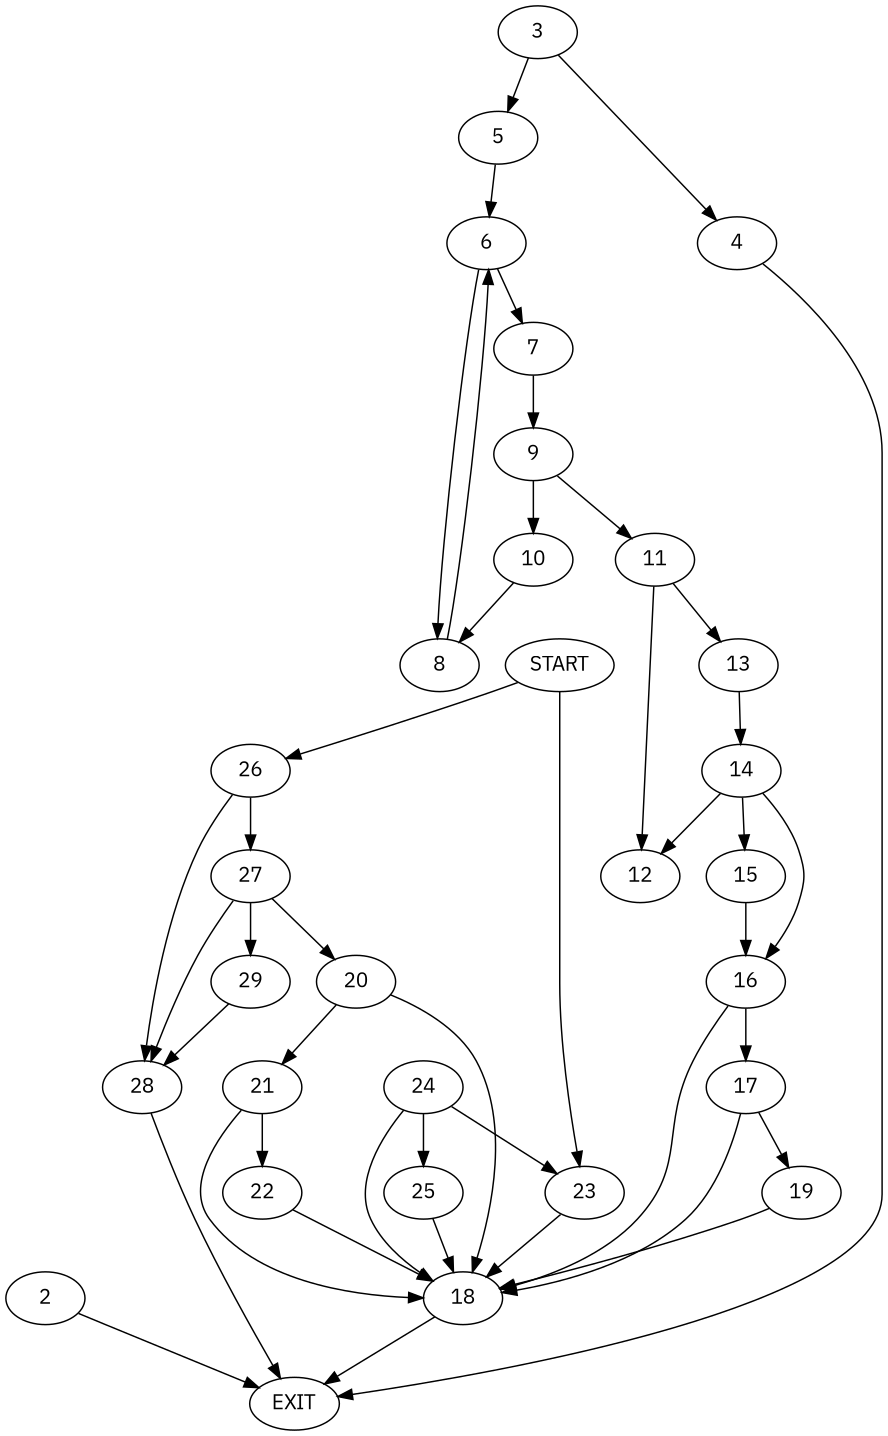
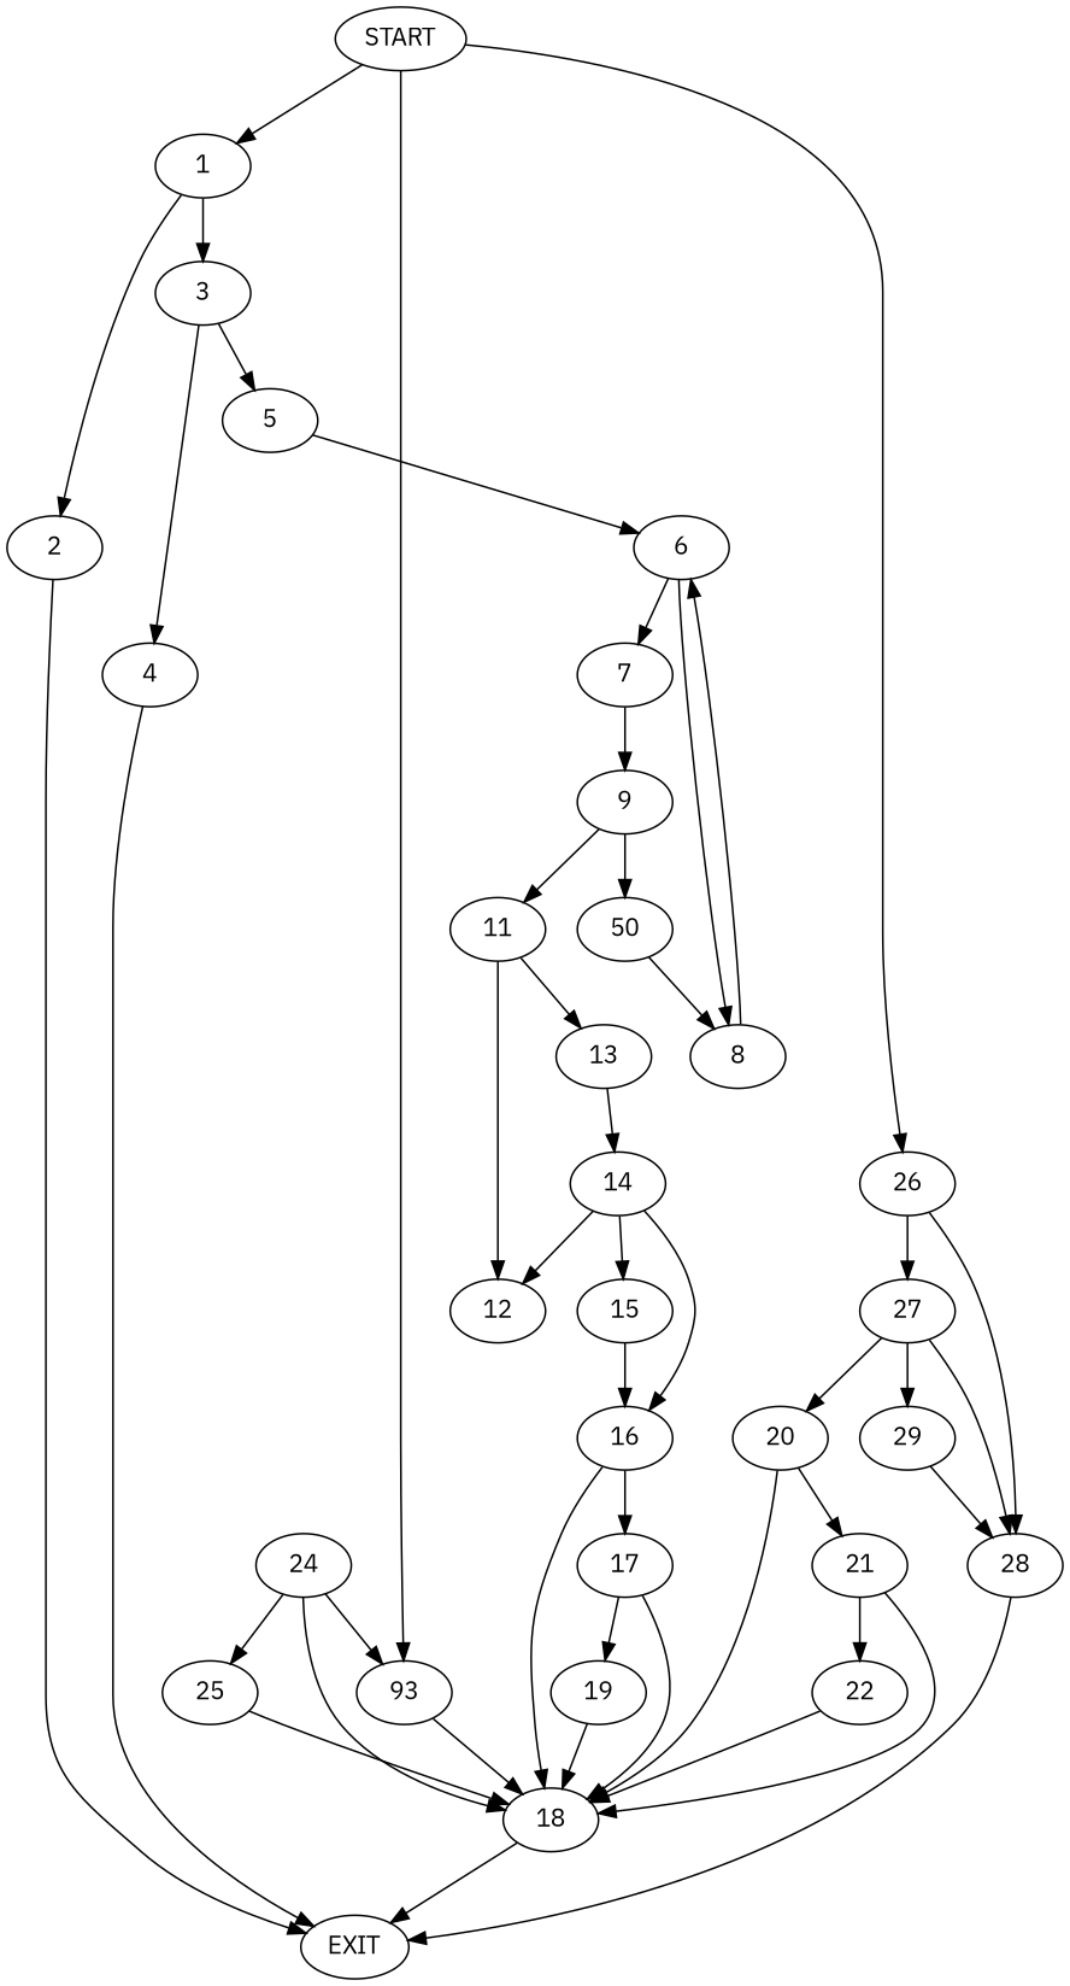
  digraph {
    fontname="IBM Plex Sans"
    node [fontname="IBM Plex Sans"]
    edge [fontname="IBM Plex Sans"]
    n1 [label=START]
-   23
+   1
+   23 [label=93]
    26
    2
    3
    20
    18
    21
    27
    28
    n12 [label=EXIT]
    4
    5
    6
    7
    8
    9
-   10
+   10 [label=50]
    11
    12
    13
    14
    15
    16
    17
    19
    22
    24
    25
    29
+   n1 -> 1
    n1 -> 23
    n1 -> 26
+   1 -> 2
+   1 -> 3
    23 -> 18
    26 -> 27
    26 -> 28
    2 -> n12
    3 -> 4
    3 -> 5
    20 -> 18
    20 -> 21
    18 -> n12
    21 -> 18
    21 -> 22
    27 -> 20
    27 -> 28
    27 -> 29
    28 -> n12
    4 -> n12
    5 -> 6
    6 -> 7
    6 -> 8
    7 -> 9
    8 -> 6
    9 -> 10
    9 -> 11
    10 -> 8
    11 -> 12
    11 -> 13
    13 -> 14
    14 -> 12
    14 -> 15
    14 -> 16
    15 -> 16
    16 -> 18
    16 -> 17
    17 -> 18
    17 -> 19
    19 -> 18
    22 -> 18
    24 -> 23
    24 -> 18
    24 -> 25
    25 -> 18
    29 -> 28
  }
